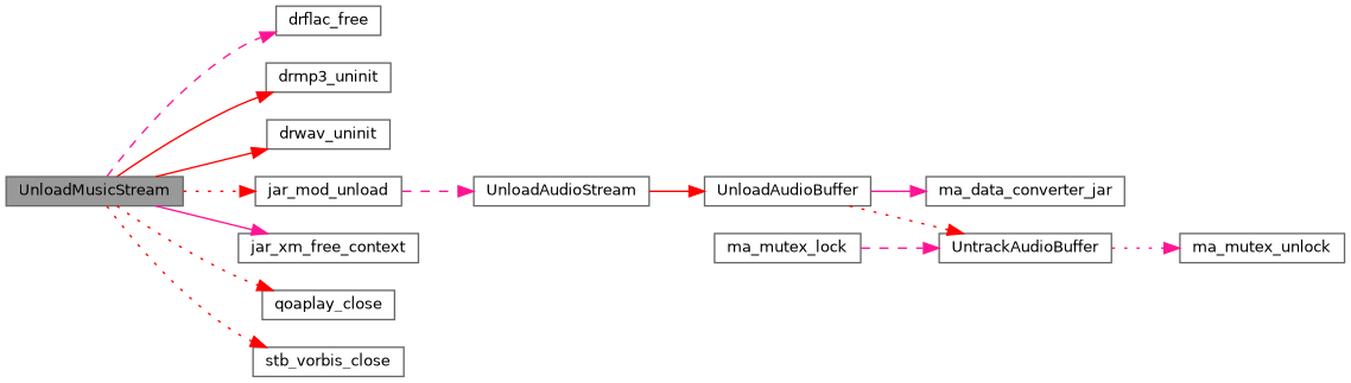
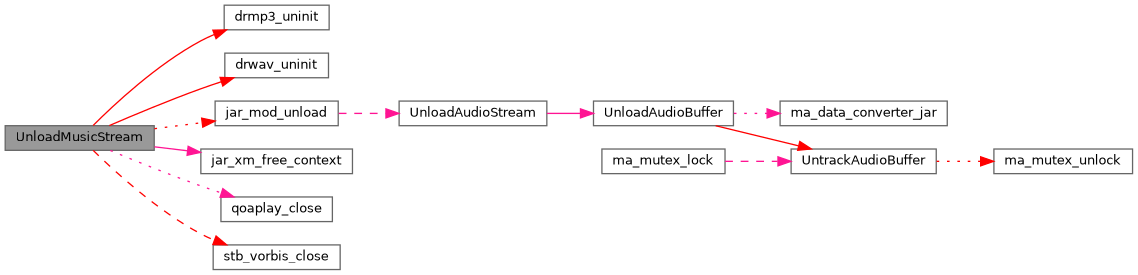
  digraph {
    rankdir=LR
    node [color=grey40 fillcolor=white fontname=Helvetica fontsize=10 shape=box style=filled]
    edge [color=deeppink fontname=Helvetica fontsize=10 labelfontname=Helvetica labelfontsize=10 style=solid]
    n1 [color=gray40 fillcolor=grey60 fontcolor=black height=0.2 label=UnloadMusicStream width=0.4]
-   n2 [height=0.2 label=drflac_free width=0.4]
    n3 [height=0.2 label=drmp3_uninit width=0.4]
    n4 [height=0.2 label=drwav_uninit width=0.4]
    n5 [height=0.2 label=jar_mod_unload width=0.4]
    n6 [height=0.2 label=jar_xm_free_context width=0.4]
    n7 [height=0.2 label=qoaplay_close width=0.4]
    n8 [height=0.2 label=stb_vorbis_close width=0.4]
    n9 [height=0.2 label=UnloadAudioStream width=0.4]
    n10 [height=0.2 label=UnloadAudioBuffer width=0.4]
    n11 [height=0.2 label=ma_data_converter_jar width=0.4]
    n12 [height=0.2 label=UntrackAudioBuffer width=0.4]
    n13 [height=0.2 label=ma_mutex_unlock width=0.4]
    n14 [height=0.2 label=ma_mutex_lock width=0.4]
-   n1 -> n2 [style=dashed]
    n1 -> n3 [color=red]
    n1 -> n4 [color=red]
    n1 -> n5 [color=red style=dotted]
    n1 -> n6
-   n1 -> n7 [color=red style=dotted]
-   n1 -> n8 [color=red style=dotted]
+   n1 -> n7 [style=dotted]
+   n1 -> n8 [color=red style=dashed]
    n5 -> n9 [style=dashed]
-   n9 -> n10 [color=red]
-   n10 -> n11
-   n10 -> n12 [color=red style=dotted]
-   n12 -> n13 [style=dotted]
+   n9 -> n10
+   n10 -> n11 [style=dotted]
+   n10 -> n12 [color=red]
+   n12 -> n13 [color=red style=dotted]
    n14 -> n12 [style=dashed]
  }
